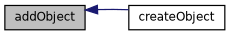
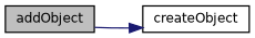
  digraph {
    rankdir=LR
    node [color=black fontname=Helvetica fontsize=10 shape=record style=filled]
    n1 [fillcolor=grey75 fontcolor=black height=0.2 label=addObject width=0.4]
    n2 [fillcolor=white height=0.2 label=createObject width=0.4]
-   n2 -> n1 [color=midnightblue fontname=Helvetica fontsize=10 labelfontname=Helvetica labelfontsize=10 style=solid]
+   n1 -> n2 [color=midnightblue fontname=Helvetica fontsize=10 labelfontname=Helvetica labelfontsize=10 style=solid]
  }
